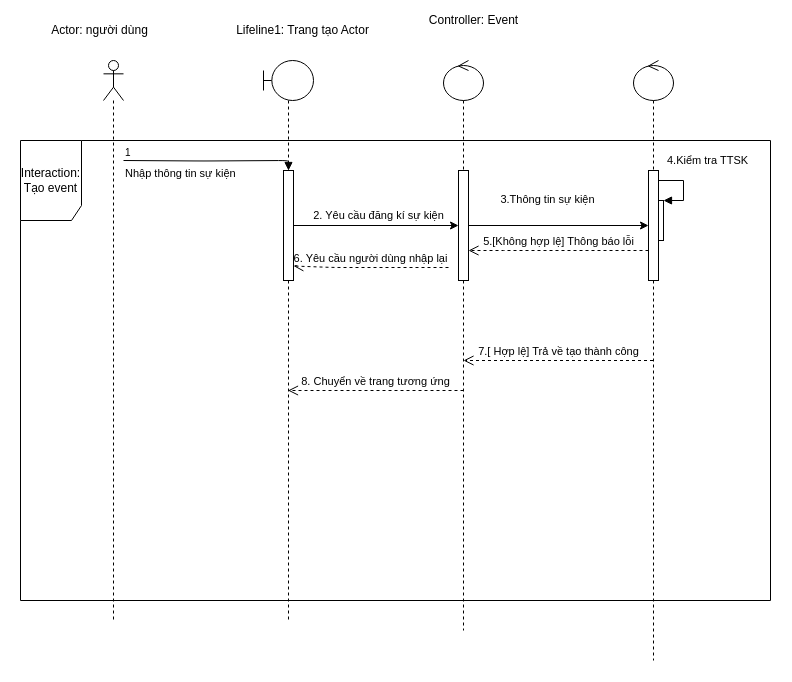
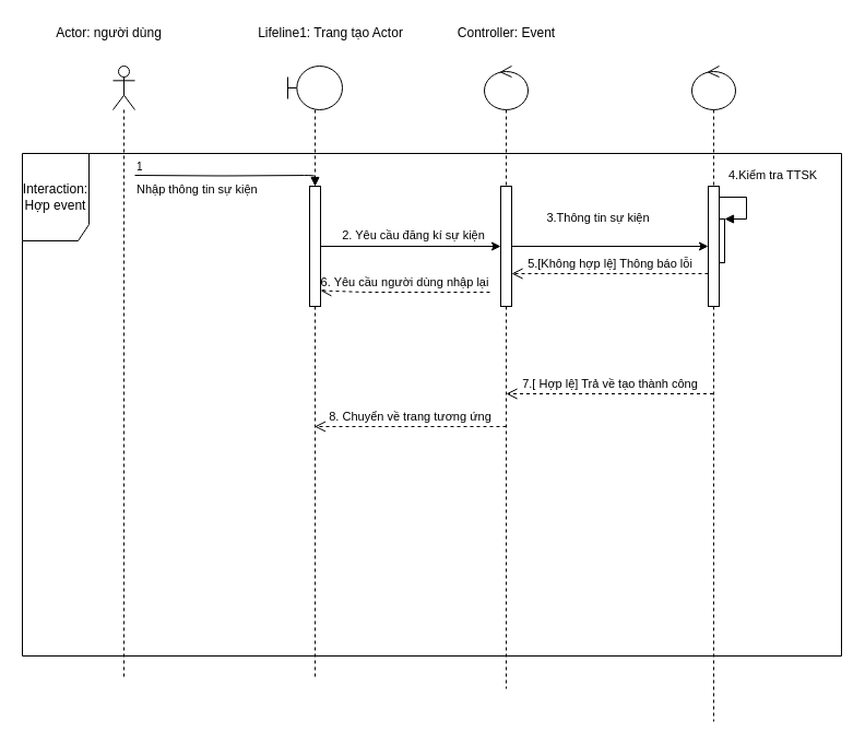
  <mxCell id="0" />
  <mxCell id="1" parent="0" />
- <mxCell id="2" value="Interaction: Tạo event" style="shape=umlFrame;whiteSpace=wrap;html=1;width=61;height=80;" vertex="1" parent="1"><mxGeometry x="20" y="140" width="750" height="460" as="geometry" /></mxCell>
+ <mxCell id="2" value="Interaction: Hợp event" style="shape=umlFrame;whiteSpace=wrap;html=1;width=61;height=80;" vertex="1" parent="1"><mxGeometry x="20" y="140" width="750" height="460" as="geometry" /></mxCell>
  <mxCell id="3" value="" style="shape=umlLifeline;participant=umlActor;perimeter=lifelinePerimeter;whiteSpace=wrap;html=1;container=1;collapsible=0;recursiveResize=0;verticalAlign=top;spacingTop=36;labelBackgroundColor=#ffffff;outlineConnect=0;size=40;" vertex="1" parent="1"><mxGeometry x="103" y="60" width="20" height="560" as="geometry" /></mxCell>
  <mxCell id="4" value="" style="shape=umlLifeline;participant=umlBoundary;perimeter=lifelinePerimeter;whiteSpace=wrap;html=1;container=1;collapsible=0;recursiveResize=0;verticalAlign=top;spacingTop=36;labelBackgroundColor=#ffffff;outlineConnect=0;" vertex="1" parent="1"><mxGeometry x="263" y="60" width="50" height="560" as="geometry" /></mxCell>
  <mxCell id="5" value="" style="shape=umlLifeline;participant=umlControl;perimeter=lifelinePerimeter;whiteSpace=wrap;html=1;container=1;collapsible=0;recursiveResize=0;verticalAlign=top;spacingTop=36;labelBackgroundColor=#ffffff;outlineConnect=0;" vertex="1" parent="1"><mxGeometry x="443" y="60" width="40" height="570" as="geometry" /></mxCell>
  <mxCell id="6" value="" style="html=1;points=[];perimeter=orthogonalPerimeter;" vertex="1" parent="5"><mxGeometry x="15" y="110" width="10" height="110" as="geometry" /></mxCell>
  <mxCell id="7" value="&lt;br&gt;&lt;br&gt;&lt;br&gt;&lt;br&gt;&lt;br&gt;&lt;br&gt;&lt;br&gt;&lt;br&gt;&lt;br&gt;&lt;br&gt;&lt;br&gt;&lt;br&gt;" style="shape=umlLifeline;participant=umlControl;perimeter=lifelinePerimeter;whiteSpace=wrap;html=1;container=1;collapsible=0;recursiveResize=0;verticalAlign=top;spacingTop=36;labelBackgroundColor=#ffffff;outlineConnect=0;" vertex="1" parent="1"><mxGeometry x="633" y="60" width="40" height="600" as="geometry" /></mxCell>
  <mxCell id="8" value="" style="html=1;points=[];perimeter=orthogonalPerimeter;" vertex="1" parent="7"><mxGeometry x="20" y="140" width="10" height="40" as="geometry" /></mxCell>
  <mxCell id="9" value="4.Kiểm tra TTSK" style="edgeStyle=orthogonalEdgeStyle;html=1;align=left;spacingLeft=2;endArrow=block;rounded=0;entryX=1;entryY=0;" edge="1" target="8" parent="7"><mxGeometry x="-0.846" y="20" relative="1" as="geometry"><mxPoint x="25" y="120" as="sourcePoint" /><Array as="points"><mxPoint x="50" y="120" /></Array><mxPoint as="offset" /></mxGeometry></mxCell>
  <mxCell id="10" value="" style="html=1;points=[];perimeter=orthogonalPerimeter;" vertex="1" parent="7"><mxGeometry x="15" y="110" width="10" height="110" as="geometry" /></mxCell>
  <mxCell id="11" value="Nhập thông tin sự kiện&lt;br&gt;" style="endArrow=block;endFill=1;html=1;edgeStyle=orthogonalEdgeStyle;align=left;verticalAlign=top;" edge="1" parent="1" target="14"><mxGeometry x="-1" relative="1" as="geometry"><mxPoint x="123" y="160" as="sourcePoint" /><mxPoint x="283" y="160" as="targetPoint" /></mxGeometry></mxCell>
  <mxCell id="12" value="1" style="resizable=0;html=1;align=left;verticalAlign=bottom;labelBackgroundColor=#ffffff;fontSize=10;" connectable="0" vertex="1" parent="11"><mxGeometry x="-1" relative="1" as="geometry" /></mxCell>
  <mxCell id="13" value="2. Yêu cầu đăng kí sự kiện" style="edgeStyle=orthogonalEdgeStyle;rounded=0;orthogonalLoop=1;jettySize=auto;html=1;" edge="1" parent="1" source="14" target="6"><mxGeometry x="0.032" y="10" relative="1" as="geometry"><mxPoint as="offset" /></mxGeometry></mxCell>
  <mxCell id="14" value="" style="html=1;points=[];perimeter=orthogonalPerimeter;" vertex="1" parent="1"><mxGeometry x="283" y="170" width="10" height="110" as="geometry" /></mxCell>
  <mxCell id="15" value="3.Thông tin sự kiện" style="edgeStyle=orthogonalEdgeStyle;rounded=0;orthogonalLoop=1;jettySize=auto;html=1;" edge="1" parent="1" source="6" target="10"><mxGeometry x="-0.083" y="16" relative="1" as="geometry"><mxPoint x="-4" y="-10" as="offset" /></mxGeometry></mxCell>
  <mxCell id="16" value="5.[Không hợp lệ] Thông báo lỗi" style="html=1;verticalAlign=bottom;endArrow=open;dashed=1;endSize=8;" edge="1" parent="1" source="10" target="6"><mxGeometry relative="1" as="geometry"><mxPoint x="543" y="250" as="sourcePoint" /><mxPoint x="463" y="250" as="targetPoint" /><Array as="points"><mxPoint x="513" y="250" /></Array></mxGeometry></mxCell>
  <mxCell id="17" value="6. Yêu cầu người dùng nhập lại" style="html=1;verticalAlign=bottom;endArrow=open;dashed=1;endSize=8;" edge="1" parent="1"><mxGeometry relative="1" as="geometry"><mxPoint x="448" y="267" as="sourcePoint" /><mxPoint x="293" y="265.53" as="targetPoint" /><Array as="points"><mxPoint x="333" y="267" /></Array></mxGeometry></mxCell>
  <mxCell id="18" value="7.[ Hợp lệ] Trả về tạo thành công" style="html=1;verticalAlign=bottom;endArrow=open;dashed=1;endSize=8;" edge="1" parent="1" source="7"><mxGeometry relative="1" as="geometry"><mxPoint x="543" y="359.58" as="sourcePoint" /><mxPoint x="463" y="360" as="targetPoint" /></mxGeometry></mxCell>
  <mxCell id="19" value="8. Chuyển về trang tương ứng" style="html=1;verticalAlign=bottom;endArrow=open;dashed=1;endSize=8;" edge="1" parent="1" target="4"><mxGeometry relative="1" as="geometry"><mxPoint x="463" y="390" as="sourcePoint" /><mxPoint x="383" y="390" as="targetPoint" /><Array as="points" /></mxGeometry></mxCell>
  <mxCell id="20" value="Lifeline1: Trang tạo Actor" style="text;html=1;align=center;verticalAlign=middle;resizable=0;points=[];autosize=1;" vertex="1" parent="1"><mxGeometry x="227" y="20" width="150" height="20" as="geometry" /></mxCell>
  <mxCell id="21" value="Actor: người dùng" style="text;html=1;align=center;verticalAlign=middle;resizable=0;points=[];autosize=1;" vertex="1" parent="1"><mxGeometry x="44" y="20" width="110" height="20" as="geometry" /></mxCell>
- <mxCell id="22" value="Controller: Event" style="text;html=1;align=center;verticalAlign=middle;resizable=0;points=[];autosize=1;" vertex="1" parent="1"><mxGeometry x="423" y="10" width="100" height="20" as="geometry" /></mxCell>
+ <mxCell id="22" value="Controller: Event" style="text;html=1;align=center;verticalAlign=middle;resizable=0;points=[];autosize=1;" vertex="1" parent="1"><mxGeometry x="413" y="20" width="100" height="20" as="geometry" /></mxCell>
